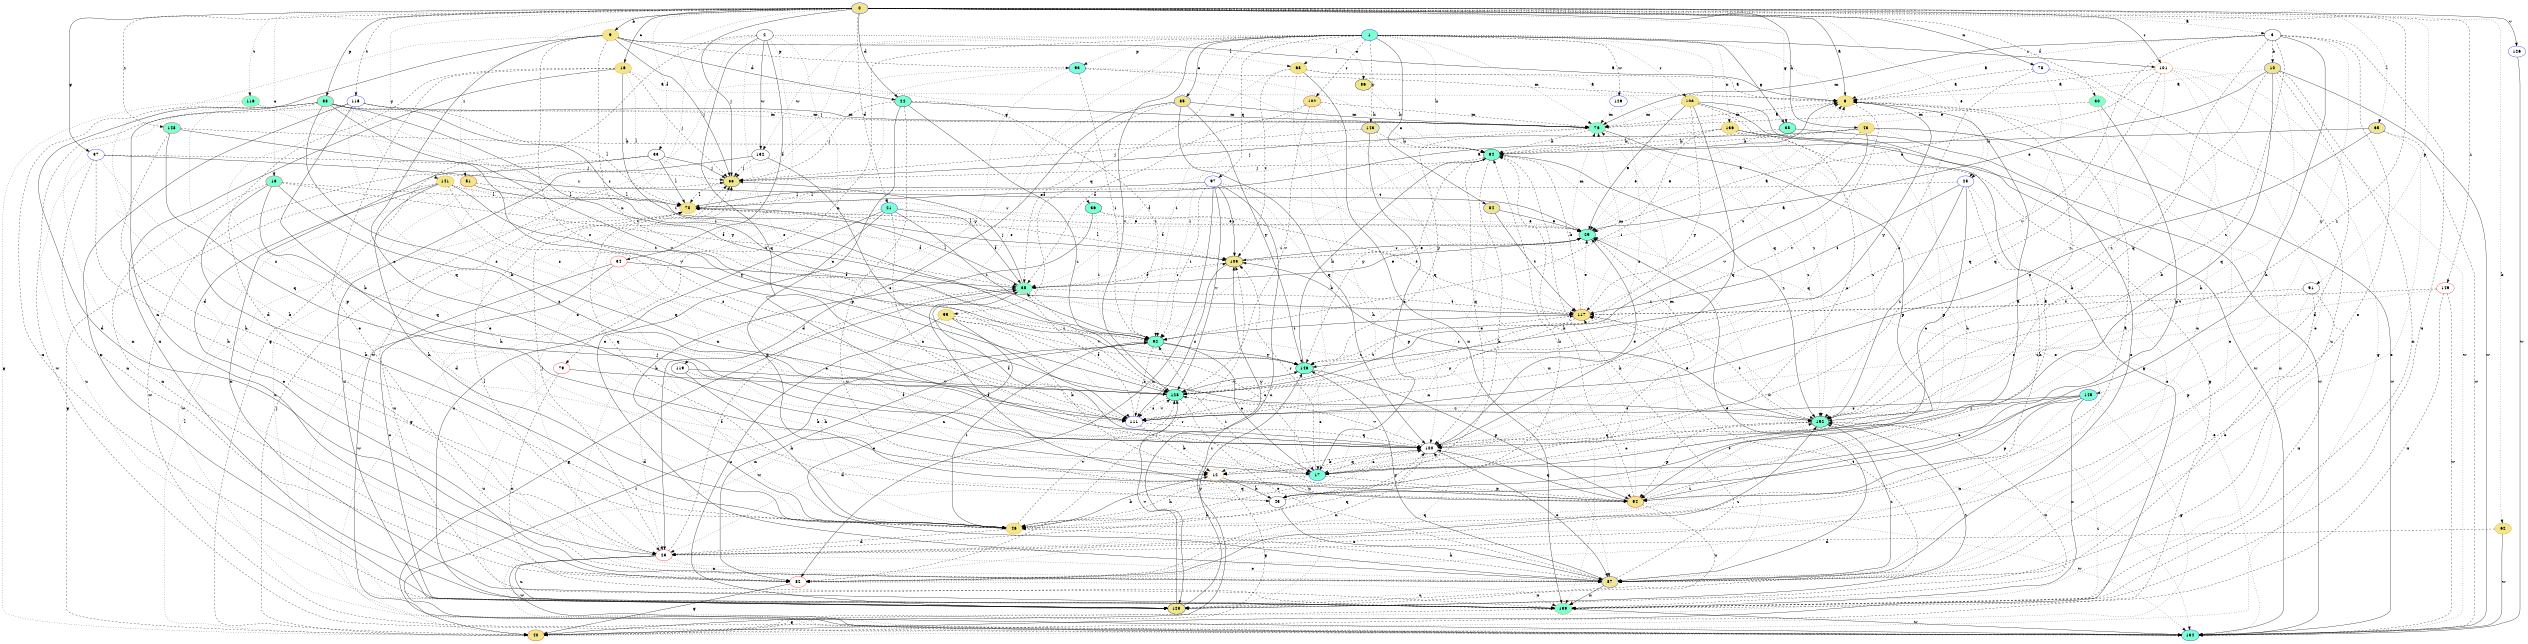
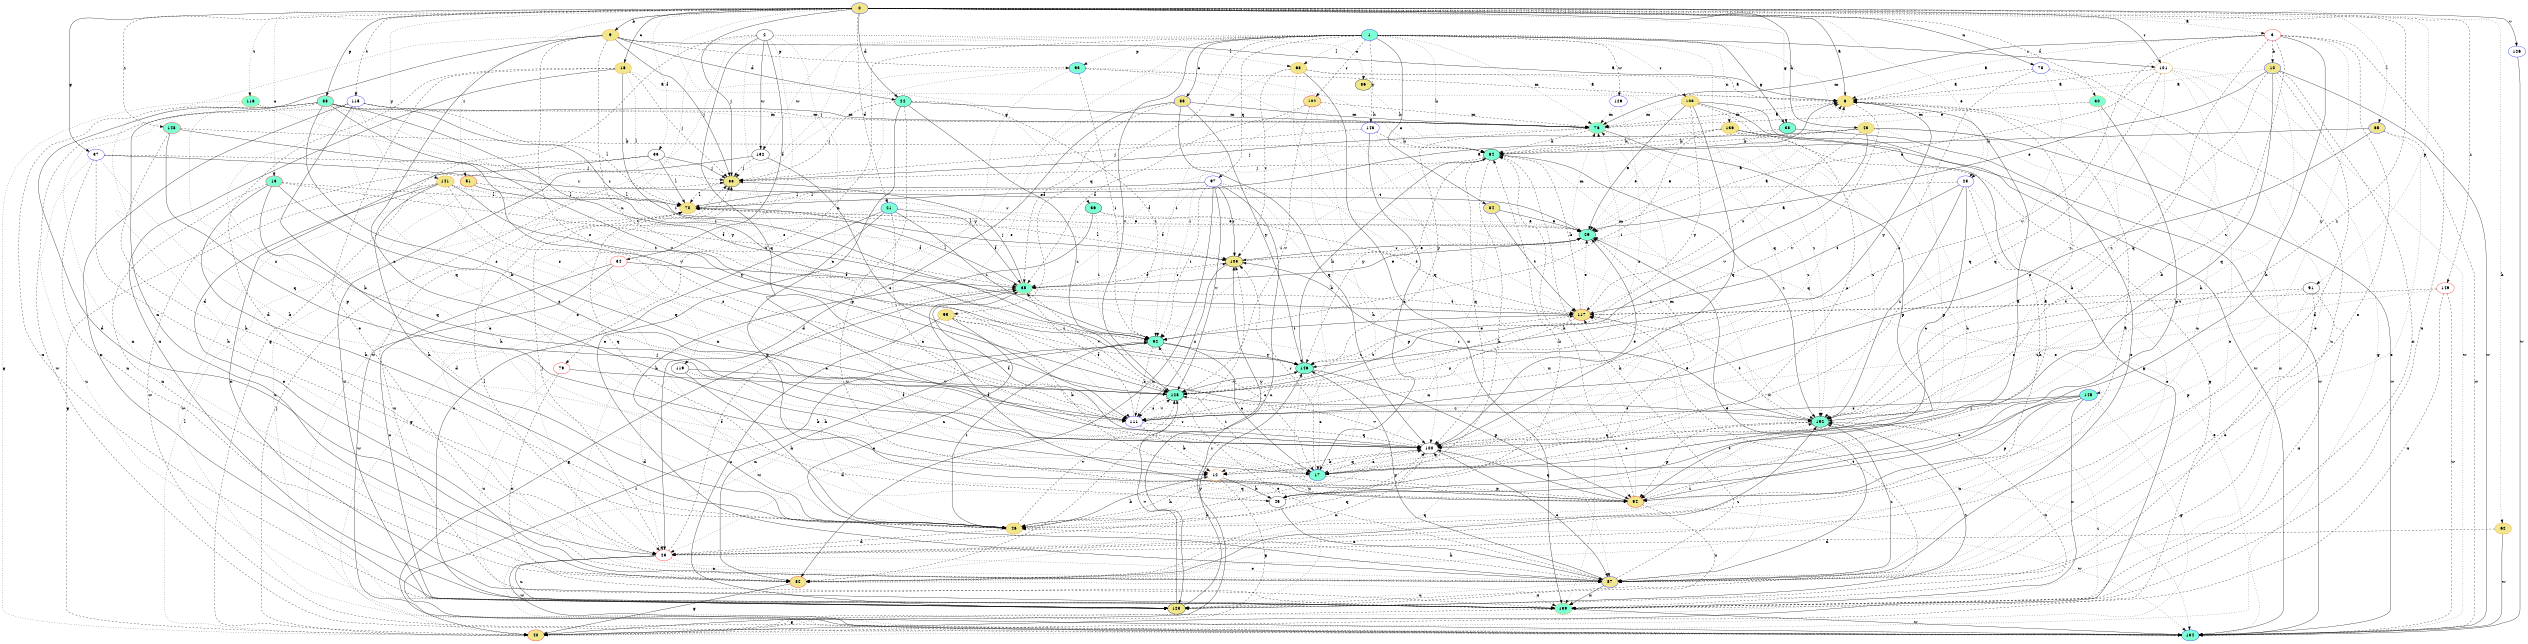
  strict digraph {
    node [color=black fillcolor=khaki style=filled]
    edge [style=dotted]
-   3 [fillcolor=white]
+   3 [color=red fillcolor=white]
    0 [color=blue]
    6 [color=darkorange]
    9 [color=darkorange]
    13 [color=red fillcolor=aquamarine]
    16 [color=darkorange]
    21 [color=blue fillcolor=aquamarine]
    22 [fillcolor=aquamarine]
    28 [color=blue fillcolor=white]
    30 [color=darkorange fillcolor=aquamarine]
    33 [fillcolor=white]
    36 [fillcolor=aquamarine]
    37 [color=blue fillcolor=white]
    38 [fillcolor=aquamarine]
    43 [color=darkorange]
    51 [color=red]
    58
    62 [color=darkorange]
    65 [color=blue]
    78 [color=blue fillcolor=white]
    88 [color=red fillcolor=aquamarine]
    91 [fillcolor=white]
    101 [color=darkorange fillcolor=white]
    115 [color=blue fillcolor=white]
    116 [color=darkorange fillcolor=aquamarine]
    126 [color=blue fillcolor=white]
    141 [color=darkorange]
    148 [color=red fillcolor=aquamarine]
    149 [color=red fillcolor=white]
    152 [fillcolor=aquamarine]
    76 [color=darkorange fillcolor=aquamarine]
    100 [fillcolor=white]
    128 [fillcolor=aquamarine]
    45 [fillcolor=white]
    87 [color=blue]
    10 [color=blue]
    139 [color=darkorange fillcolor=aquamarine]
    145 [color=blue fillcolor=aquamarine]
    146 [fillcolor=aquamarine]
    93 [color=blue fillcolor=aquamarine]
    111 [color=blue fillcolor=white]
    17 [color=blue fillcolor=aquamarine]
    23 [color=red fillcolor=white]
-   82 [color=red fillcolor=white]
+   82 [color=red]
    35 [color=darkorange fillcolor=aquamarine]
    46 [color=darkorange]
    70 [color=darkorange]
    52 [fillcolor=aquamarine]
    40 [color=red]
    29 [fillcolor=aquamarine]
    94 [color=red]
    123
    117 [color=red]
    12 [color=darkorange fillcolor=white]
    134 [color=blue fillcolor=aquamarine]
    105
    64 [fillcolor=aquamarine]
    1 [color=blue fillcolor=aquamarine]
    68 [color=darkorange]
    79 [color=red fillcolor=white]
    84 [color=blue]
    85 [color=blue]
    95 [color=darkorange]
    97 [color=blue fillcolor=white]
    102 [color=red]
    103 [color=darkorange]
    129 [color=blue fillcolor=white]
    132 [fillcolor=white]
    136 [color=darkorange]
-   143 [color=blue]
+   143 [color=blue fillcolor=white]
    2 [fillcolor=white]
    34 [color=red fillcolor=white]
    86
    119 [fillcolor=white]
    3 -> 6 [label=a]
    3 -> 152 [label=z style=dashed]
    3 -> 76 [label=m style=solid]
    3 -> 100 [label=q style=dashed]
    3 -> 128 [label=v style=dashed]
    3 -> 45 [label=h style=solid]
    3 -> 87 [label=o style=dashed]
    3 -> 10 [label=b style=dashed]
    3 -> 139 [label=x style=dashed]
    3 -> 145 [label=y]
    0 -> 3 [label=a]
    0 -> 6 [label=a style=solid]
    0 -> 9 [label=b style=solid]
    0 -> 13 [label=c]
    0 -> 16 [label=c style=solid]
    0 -> 21 [label=d style=dashed]
    0 -> 22 [label=d style=solid]
    0 -> 28 [label=e]
    0 -> 30 [label=f style=dashed]
    0 -> 33 [label=f]
    0 -> 36 [label=g]
    0 -> 37 [label=g style=solid]
    0 -> 38 [label=g]
    0 -> 43 [label=h style=solid]
    0 -> 51 [label=i]
    0 -> 58 [label=j style=solid]
    0 -> 62 [label=k]
    0 -> 65 [label=l]
    0 -> 78 [label=n style=solid]
    0 -> 88 [label=p style=solid]
    0 -> 91 [label=p]
    0 -> 101 [label=r style=solid]
    0 -> 115 [label=t style=dashed]
    0 -> 116 [label=t]
    0 -> 126 [label=v style=solid]
    0 -> 141 [label=y]
    0 -> 148 [label=z style=dashed]
    0 -> 149 [label=z style=dashed]
    0 -> 152 [label=z style=dashed]
    6 -> 76 [label=m style=dashed]
    6 -> 128 [label=v style=dashed]
    6 -> 87 [label=o]
    6 -> 146 [label=y style=solid]
    9 -> 6 [label=a style=solid]
    9 -> 22 [label=d style=solid]
    9 -> 58 [label=j style=solid]
    9 -> 128 [label=v style=dashed]
    9 -> 93 [label=p style=dashed]
    9 -> 111 [label=s style=dashed]
    9 -> 17 [label=c style=solid]
    9 -> 23 [label=d]
    9 -> 82 [label=n style=solid]
    13 -> 100 [label=q style=solid]
    13 -> 111 [label=s style=solid]
    13 -> 82 [label=n style=dashed]
    13 -> 35 [label=f style=dashed]
    13 -> 46 [label=h style=solid]
    13 -> 70 [label=l style=dashed]
    16 -> 6 [label=a]
    16 -> 58 [label=j style=dashed]
    16 -> 87 [label=o style=dashed]
    16 -> 139 [label=x style=solid]
    16 -> 23 [label=d style=dashed]
    16 -> 70 [label=l]
    16 -> 52 [label=i style=solid]
    21 -> 17 [label=c style=dashed]
    21 -> 35 [label=f style=solid]
    21 -> 52 [label=i style=solid]
    21 -> 40 [label=g]
    21 -> 29 [label=e]
    21 -> 94 [label=p style=solid]
    21 -> 123 [label=u style=solid]
    22 -> 58 [label=j style=dashed]
    22 -> 152 [label=z style=solid]
    22 -> 76 [label=m style=solid]
    22 -> 87 [label=o style=solid]
    22 -> 52 [label=i style=dashed]
    22 -> 94 [label=p style=dashed]
    28 -> 152 [label=z style=solid]
    28 -> 87 [label=o]
    28 -> 17 [label=c style=solid]
    28 -> 46 [label=h style=dashed]
    28 -> 70 [label=l style=dashed]
    28 -> 117 [label=t style=solid]
    30 -> 76 [label=m style=dashed]
    30 -> 94 [label=p style=solid]
    30 -> 12 [label=b]
    33 -> 58 [label=j style=solid]
    33 -> 139 [label=x style=solid]
    33 -> 46 [label=h]
    33 -> 70 [label=l style=solid]
    33 -> 134 [label=w style=dashed]
    33 -> 105 [label=r]
    36 -> 46 [label=h style=solid]
    36 -> 52 [label=i]
    36 -> 29 [label=e]
    36 -> 117 [label=t style=dashed]
    37 -> 58 [label=j style=dashed]
    37 -> 82 [label=n style=dashed]
    37 -> 46 [label=h style=dashed]
    37 -> 29 [label=e style=solid]
    37 -> 123 [label=u]
    37 -> 12 [label=b]
    38 -> 87 [label=o style=solid]
    38 -> 29 [label=e]
    38 -> 64 [label=k style=dashed]
    43 -> 58 [label=j style=solid]
    43 -> 128 [label=v style=solid]
    43 -> 139 [label=x]
    43 -> 46 [label=h]
    43 -> 94 [label=p]
    43 -> 117 [label=t style=dashed]
    43 -> 134 [label=w style=solid]
    43 -> 64 [label=k style=dashed]
    51 -> 23 [label=d]
    51 -> 70 [label=l style=dashed]
    51 -> 123 [label=u]
    51 -> 117 [label=t style=solid]
    51 -> 134 [label=w]
    58 -> 70 [label=l style=dashed]
    62 -> 23 [label=d style=dashed]
    62 -> 134 [label=w style=solid]
    65 -> 87 [label=o]
    65 -> 111 [label=s style=solid]
    65 -> 134 [label=w style=dashed]
    65 -> 64 [label=k style=solid]
    78 -> 6 [label=a style=dashed]
    78 -> 100 [label=q]
    78 -> 111 [label=s style=dashed]
    78 -> 82 [label=n]
    78 -> 123 [label=u style=dashed]
    88 -> 76 [label=m style=dashed]
    88 -> 128 [label=v style=solid]
    88 -> 139 [label=x style=dashed]
    88 -> 146 [label=y]
    88 -> 111 [label=s style=solid]
    88 -> 23 [label=d style=solid]
    88 -> 52 [label=i style=solid]
    88 -> 134 [label=w style=dashed]
    88 -> 105 [label=r style=solid]
    91 -> 152 [label=z]
    91 -> 87 [label=o style=dashed]
    91 -> 139 [label=x style=dashed]
    91 -> 94 [label=p]
    91 -> 117 [label=t style=dashed]
    101 -> 6 [label=a style=dashed]
    101 -> 152 [label=z]
    101 -> 100 [label=q style=dashed]
    101 -> 87 [label=o]
    101 -> 40 [label=g]
    101 -> 29 [label=e style=dashed]
    101 -> 12 [label=b]
    101 -> 134 [label=w]
    115 -> 76 [label=m style=solid]
    115 -> 100 [label=q]
    115 -> 139 [label=x style=solid]
    115 -> 111 [label=s]
    115 -> 82 [label=n]
    115 -> 70 [label=l style=dashed]
    115 -> 94 [label=p]
    115 -> 12 [label=b style=solid]
    116 -> 76 [label=m]
    116 -> 111 [label=s]
    116 -> 40 [label=g]
    116 -> 105 [label=r]
    126 -> 134 [label=w style=solid]
    141 -> 100 [label=q]
    141 -> 87 [label=o style=solid]
    141 -> 146 [label=y style=solid]
    141 -> 111 [label=s style=dashed]
    141 -> 46 [label=h style=solid]
    141 -> 70 [label=l]
    141 -> 40 [label=g style=dashed]
    141 -> 117 [label=t]
    148 -> 100 [label=q style=solid]
    148 -> 128 [label=v style=solid]
    148 -> 46 [label=h style=dashed]
    148 -> 64 [label=k style=dashed]
    149 -> 139 [label=x style=dashed]
    149 -> 111 [label=s]
    149 -> 117 [label=t style=dashed]
    149 -> 134 [label=w style=dashed]
    152 -> 100 [label=q]
    152 -> 139 [label=x style=dashed]
    152 -> 17 [label=c style=dashed]
    152 -> 94 [label=p style=dashed]
    152 -> 117 [label=t style=dashed]
    152 -> 105 [label=r style=solid]
    76 -> 6 [label=a]
    76 -> 152 [label=z]
    76 -> 146 [label=y style=dashed]
    76 -> 35 [label=f]
    76 -> 94 [label=p style=solid]
    76 -> 64 [label=k style=dashed]
    100 -> 128 [label=v style=dashed]
    100 -> 87 [label=o style=solid]
    100 -> 17 [label=c style=dashed]
    100 -> 82 [label=n style=dashed]
    100 -> 35 [label=f style=solid]
    100 -> 29 [label=e style=solid]
    100 -> 12 [label=b style=dashed]
    128 -> 152 [label=z]
    128 -> 87 [label=o style=dashed]
    128 -> 146 [label=y]
    128 -> 111 [label=s style=dashed]
    128 -> 23 [label=d]
    128 -> 117 [label=t style=dashed]
    45 -> 6 [label=a style=solid]
    45 -> 58 [label=q style=dashed]
    45 -> 87 [label=o style=solid]
    45 -> 35 [label=f]
    45 -> 46 [label=h]
    45 -> 29 [label=e style=dashed]
    87 -> 152 [label=z style=solid]
    87 -> 139 [label=x style=solid]
    87 -> 146 [label=y style=solid]
    87 -> 46 [label=h style=dashed]
    87 -> 29 [label=e style=solid]
    87 -> 123 [label=u]
    87 -> 117 [label=t]
    87 -> 64 [label=k style=dashed]
    10 -> 6 [label=a]
    10 -> 152 [label=z style=dashed]
    10 -> 100 [label=q style=solid]
    10 -> 45 [label=h]
    10 -> 139 [label=x style=dashed]
    10 -> 23 [label=d style=dashed]
    10 -> 29 [label=e style=solid]
    10 -> 134 [label=w style=solid]
    139 -> 40 [label=g style=dashed]
    139 -> 134 [label=w style=solid]
    145 -> 152 [label=z style=solid]
    145 -> 139 [label=x style=solid]
    145 -> 111 [label=s style=solid]
    145 -> 17 [label=c style=solid]
    145 -> 82 [label=n]
    145 -> 40 [label=g]
    145 -> 94 [label=p style=solid]
    146 -> 128 [label=v style=solid]
    146 -> 17 [label=c]
    146 -> 94 [label=p style=solid]
    146 -> 123 [label=u]
    146 -> 64 [label=k style=solid]
    93 -> 6 [label=a style=dashed]
    93 -> 87 [label=o]
    93 -> 146 [label=y]
    93 -> 52 [label=i style=dashed]
    93 -> 117 [label=t]
    93 -> 134 [label=w]
    93 -> 64 [label=k]
    111 -> 100 [label=q style=dashed]
    111 -> 128 [label=v]
    111 -> 35 [label=f style=dashed]
    111 -> 12 [label=b style=dashed]
    17 -> 76 [label=m]
    17 -> 46 [label=h style=dashed]
    17 -> 94 [label=p style=dashed]
    17 -> 105 [label=r style=dashed]
    23 -> 6 [label=a style=dashed]
    23 -> 58 [label=j style=dashed]
    23 -> 152 [label=z]
    23 -> 100 [label=q style=dashed]
    23 -> 87 [label=o]
    23 -> 82 [label=n]
    23 -> 35 [label=f style=dashed]
    23 -> 70 [label=l style=dashed]
    23 -> 123 [label=u style=solid]
    23 -> 134 [label=w style=solid]
    82 -> 152 [label=z style=solid]
    82 -> 100 [label=q]
    82 -> 139 [label=x]
    82 -> 40 [label=g style=solid]
    82 -> 105 [label=r style=dashed]
    35 -> 58 [label=j style=solid]
    35 -> 152 [label=z]
    35 -> 128 [label=v style=dashed]
    35 -> 70 [label=l style=solid]
    35 -> 40 [label=g style=solid]
    35 -> 29 [label=e style=solid]
    35 -> 117 [label=t style=dashed]
    35 -> 105 [label=r]
    46 -> 58 [label=j]
    46 -> 100 [label=q]
    46 -> 128 [label=v style=dashed]
    46 -> 23 [label=d style=dashed]
    46 -> 52 [label=i style=solid]
    46 -> 12 [label=b style=solid]
    46 -> 64 [label=k style=dashed]
    70 -> 6 [label=a style=solid]
    70 -> 139 [label=x style=dashed]
    70 -> 35 [label=f]
    70 -> 29 [label=e style=dashed]
    52 -> 146 [label=y style=solid]
    52 -> 111 [label=s style=dashed]
    52 -> 17 [label=c style=solid]
    52 -> 82 [label=n style=solid]
    40 -> 58 [label=j style=dashed]
    40 -> 152 [label=z]
    40 -> 70 [label=l]
    40 -> 105 [label=r style=solid]
    29 -> 6 [label=a]
    29 -> 76 [label=m]
    29 -> 70 [label=l]
    29 -> 105 [label=r style=solid]
    94 -> 6 [label=a style=dashed]
    94 -> 100 [label=q style=solid]
    94 -> 35 [label=f style=solid]
    94 -> 52 [label=i style=dashed]
    94 -> 123 [label=u style=dashed]
    94 -> 117 [label=t]
    94 -> 134 [label=w]
    94 -> 64 [label=k style=dashed]
    123 -> 152 [label=z style=solid]
    123 -> 128 [label=v style=solid]
    123 -> 146 [label=y style=solid]
    123 -> 117 [label=t style=dashed]
    117 -> 6 [label=a]
    117 -> 76 [label=m]
    117 -> 111 [label=s style=dashed]
    117 -> 52 [label=i style=solid]
    117 -> 29 [label=e]
    117 -> 64 [label=k style=dashed]
    12 -> 100 [label=q style=dashed]
    12 -> 45 [label=h style=solid]
    12 -> 40 [label=g style=dashed]
    134 -> 52 [label=i style=solid]
    134 -> 29 [label=e]
    105 -> 6 [label=a]
    105 -> 111 [label=s style=solid]
    105 -> 35 [label=f style=dashed]
    105 -> 70 [label=l style=dashed]
    105 -> 29 [label=e style=dashed]
    64 -> 58 [label=j style=dashed]
    64 -> 152 [label=z style=solid]
    64 -> 100 [label=q style=dashed]
    64 -> 146 [label=y style=dashed]
    64 -> 46 [label=h style=dashed]
    64 -> 52 [label=i]
    64 -> 134 [label=w]
    1 -> 28 [label=e]
    1 -> 38 [label=g style=solid]
    1 -> 58 [label=j]
    1 -> 101 [label=r style=solid]
    1 -> 76 [label=m]
    1 -> 100 [label=q]
    1 -> 128 [label=v style=solid]
    1 -> 93 [label=p]
    1 -> 111 [label=s]
    1 -> 64 [label=k]
    1 -> 68 [label=l]
    1 -> 79 [label=n style=dashed]
    1 -> 84 [label=o style=solid]
    1 -> 85 [label=o style=solid]
    1 -> 95 [label=q style=dashed]
    1 -> 97 [label=q style=dashed]
    1 -> 102 [label=r style=dashed]
    1 -> 103 [label=r]
    1 -> 129 [label=w style=dashed]
    1 -> 132 [label=w]
    1 -> 136 [label=x]
    1 -> 143 [label=y style=dashed]
    68 -> 6 [label=a style=dashed]
    68 -> 152 [label=z]
    68 -> 87 [label=o]
    68 -> 139 [label=x style=solid]
    68 -> 52 [label=i]
    68 -> 105 [label=r style=dashed]
    79 -> 128 [label=v style=solid]
    79 -> 139 [label=x style=dashed]
    79 -> 123 [label=u]
    84 -> 82 [label=n]
    84 -> 29 [label=e style=solid]
    84 -> 117 [label=t style=solid]
    85 -> 76 [label=m style=solid]
    85 -> 100 [label=q style=solid]
    85 -> 146 [label=y style=solid]
    85 -> 23 [label=d style=solid]
    85 -> 82 [label=n]
    85 -> 35 [label=f style=dashed]
    95 -> 87 [label=o style=solid]
    95 -> 17 [label=c style=dashed]
    95 -> 46 [label=h]
    95 -> 52 [label=i style=dashed]
    95 -> 123 [label=u style=solid]
    95 -> 12 [label=b style=dashed]
    95 -> 134 [label=w]
    97 -> 152 [label=z]
    97 -> 128 [label=v style=solid]
    97 -> 82 [label=n style=solid]
    97 -> 35 [label=f]
    97 -> 70 [label=l style=solid]
    97 -> 52 [label=i style=dashed]
    97 -> 94 [label=p]
    97 -> 123 [label=u style=solid]
    97 -> 105 [label=r style=solid]
    102 -> 76 [label=m style=dashed]
    102 -> 100 [label=q]
    102 -> 128 [label=v style=dashed]
    102 -> 35 [label=f style=dashed]
    102 -> 46 [label=h]
    102 -> 52 [label=i]
    102 -> 12 [label=b]
    103 -> 76 [label=m]
    103 -> 100 [label=q style=solid]
    103 -> 146 [label=y style=dashed]
    103 -> 17 [label=c style=dashed]
    103 -> 40 [label=g style=solid]
    103 -> 29 [label=e style=solid]
    103 -> 134 [label=w style=solid]
    129 -> 76 [label=m]
    129 -> 111 [label=s]
    132 -> 58 [label=j style=dashed]
    132 -> 111 [label=s style=solid]
    132 -> 123 [label=u style=solid]
    136 -> 152 [label=z]
    136 -> 100 [label=q]
    136 -> 87 [label=o]
    136 -> 52 [label=i style=dashed]
    136 -> 40 [label=g style=dashed]
    136 -> 29 [label=e]
    136 -> 134 [label=w style=solid]
    136 -> 64 [label=k style=dashed]
    143 -> 58 [label=j style=dashed]
    143 -> 139 [label=x]
    143 -> 17 [label=c style=solid]
    143 -> 64 [label=k style=dashed]
    2 -> 100 [label=q style=solid]
    2 -> 45 [label=h]
    2 -> 87 [label=o]
    2 -> 111 [label=s]
    2 -> 17 [label=c]
    2 -> 40 [label=g style=dashed]
    2 -> 68 [label=l]
    2 -> 132 [label=w style=solid]
    2 -> 34 [label=f style=solid]
    2 -> 86 [label=o]
    2 -> 119 [label=u]
    34 -> 17 [label=c]
    34 -> 35 [label=f style=solid]
    34 -> 123 [label=u style=solid]
    34 -> 134 [label=w style=solid]
    86 -> 64 [label=k]
    119 -> 128 [label=v style=solid]
    119 -> 17 [label=c]
    119 -> 23 [label=d]
    119 -> 46 [label=h style=solid]
    119 -> 12 [label=b]
  }
